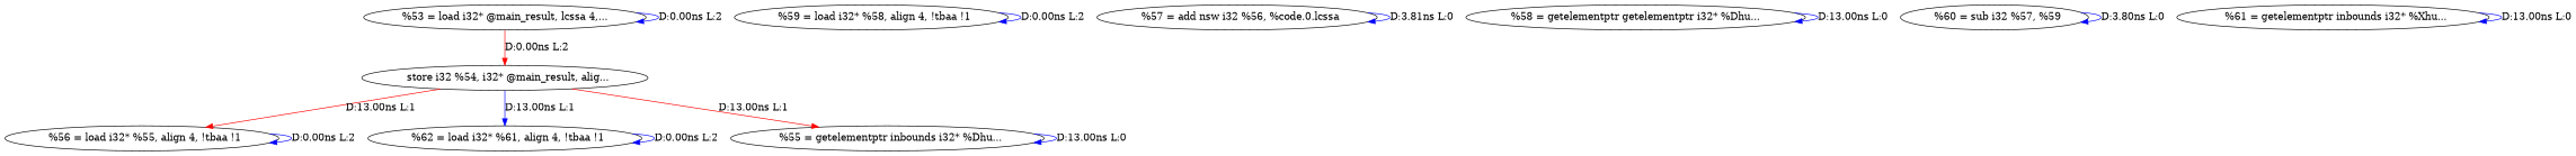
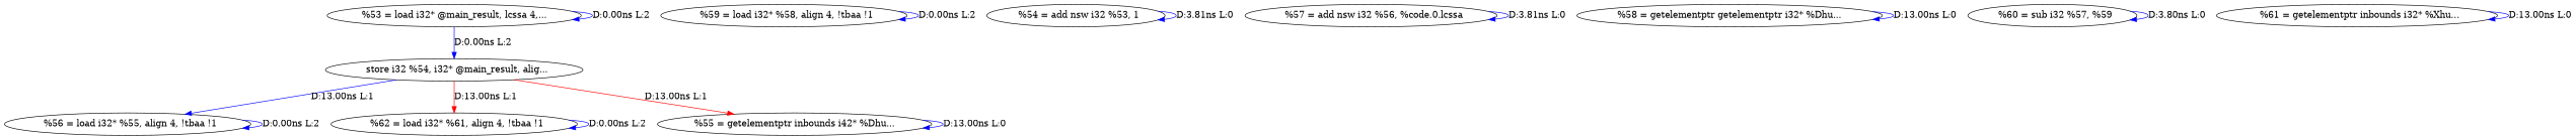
  digraph {
    edge [color=blue]
    n1 [label="%53 = load i32* @main_result, lcssa 4,..."]
    n2 [label="  store i32 %54, i32* @main_result, alig..."]
    n3 [label="  %56 = load i32* %55, align 4, !tbaa !1"]
    n4 [label="  %62 = load i32* %61, align 4, !tbaa !1"]
-   n5 [label="  %55 = getelementptr inbounds i32* %Dhu..."]
+   n5 [label="%55 = getelementptr inbounds i42* %Dhu..."]
    n6 [label="  %59 = load i32* %58, align 4, !tbaa !1"]
+   n7 [label="  %54 = add nsw i32 %53, 1"]
    n8 [label="  %57 = add nsw i32 %56, %code.0.lcssa"]
    n9 [label="%58 = getelementptr getelementptr i32* %Dhu..."]
    n10 [label="  %60 = sub i32 %57, %59"]
    n11 [label="  %61 = getelementptr inbounds i32* %Xhu..."]
    n1 -> n1 [label="D:0.00ns L:2"]
-   n1 -> n2 [color=red label="D:0.00ns L:2"]
-   n2 -> n3 [color=red label="D:13.00ns L:1"]
-   n2 -> n4 [label="D:13.00ns L:1"]
+   n1 -> n2 [label="D:0.00ns L:2"]
+   n2 -> n3 [label="D:13.00ns L:1"]
+   n2 -> n4 [color=red label="D:13.00ns L:1"]
    n2 -> n5 [color=red label="D:13.00ns L:1"]
    n3 -> n3 [label="D:0.00ns L:2"]
    n4 -> n4 [label="D:0.00ns L:2"]
    n5 -> n5 [label="D:13.00ns L:0"]
    n6 -> n6 [label="D:0.00ns L:2"]
+   n7 -> n7 [label="D:3.81ns L:0"]
    n8 -> n8 [label="D:3.81ns L:0"]
    n9 -> n9 [label="D:13.00ns L:0"]
    n10 -> n10 [label="D:3.80ns L:0"]
    n11 -> n11 [label="D:13.00ns L:0"]
  }
